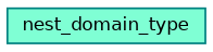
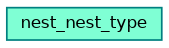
  digraph {
    rankdir=LR
-   n1 [color=teal fillcolor=aquamarine fontname=Helvetica fontsize=10 height=0.2 label=nest_domain_type shape=record style=filled width=0.4]
+   n1 [color=teal fillcolor=aquamarine fontname=Helvetica fontsize=10 height=0.2 label=nest_nest_type shape=record style=filled width=0.4]
  }
